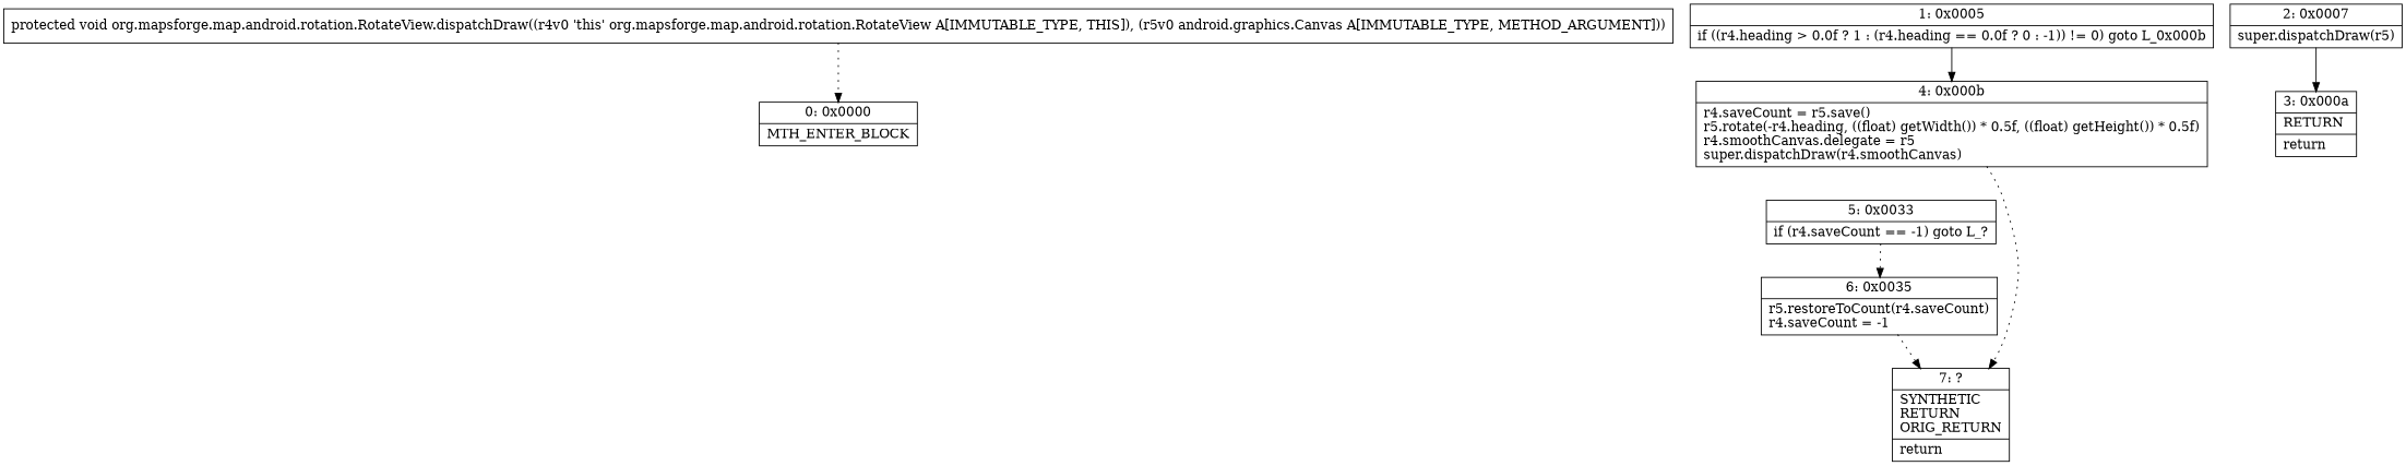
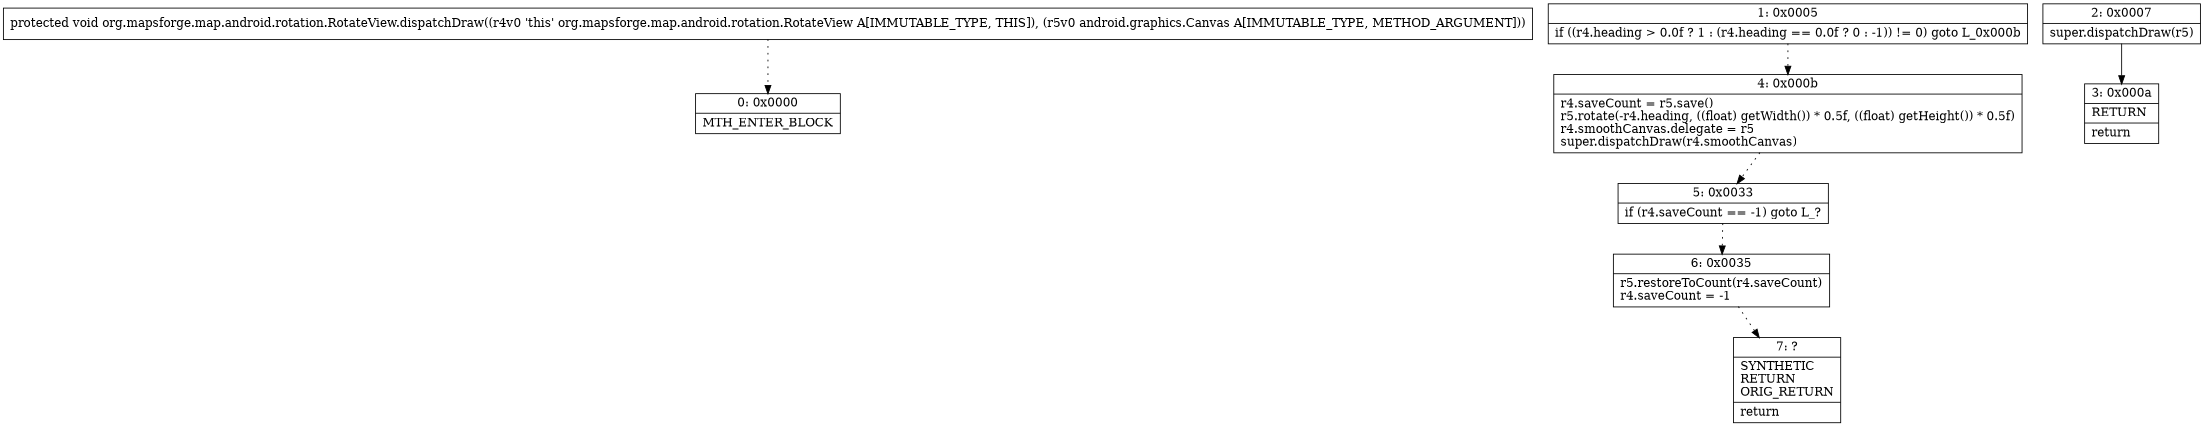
  digraph {
    node [shape=record]
    edge [style=dotted]
    n1 [label="{0\:\ 0x0000|MTH_ENTER_BLOCK\l}"]
    n2 [label="{1\:\ 0x0005|if ((r4.heading \> 0.0f ? 1 : (r4.heading == 0.0f ? 0 : \-1)) != 0) goto L_0x000b\l}"]
    n3 [label="{4\:\ 0x000b|r4.saveCount = r5.save()\lr5.rotate(\-r4.heading, ((float) getWidth()) * 0.5f, ((float) getHeight()) * 0.5f)\lr4.smoothCanvas.delegate = r5\lsuper.dispatchDraw(r4.smoothCanvas)\l}"]
    n4 [label="{2\:\ 0x0007|super.dispatchDraw(r5)\l}"]
    n5 [label="{3\:\ 0x000a|RETURN\l|return\l}"]
    n6 [label="{5\:\ 0x0033|if (r4.saveCount == \-1) goto L_?\l}"]
    n7 [label="{6\:\ 0x0035|r5.restoreToCount(r4.saveCount)\lr4.saveCount = \-1\l}"]
    n8 [label="{7\:\ ?|SYNTHETIC\lRETURN\lORIG_RETURN\l|return\l}"]
    n9 [label="{protected void org.mapsforge.map.android.rotation.RotateView.dispatchDraw((r4v0 'this' org.mapsforge.map.android.rotation.RotateView A[IMMUTABLE_TYPE, THIS]), (r5v0 android.graphics.Canvas A[IMMUTABLE_TYPE, METHOD_ARGUMENT])) }"]
-   n2 -> n3 [style=solid]
-   n3 -> n8
+   n2 -> n3
+   n3 -> n6
    n4 -> n5 [style=solid]
    n6 -> n7
    n7 -> n8
    n9 -> n1
  }
